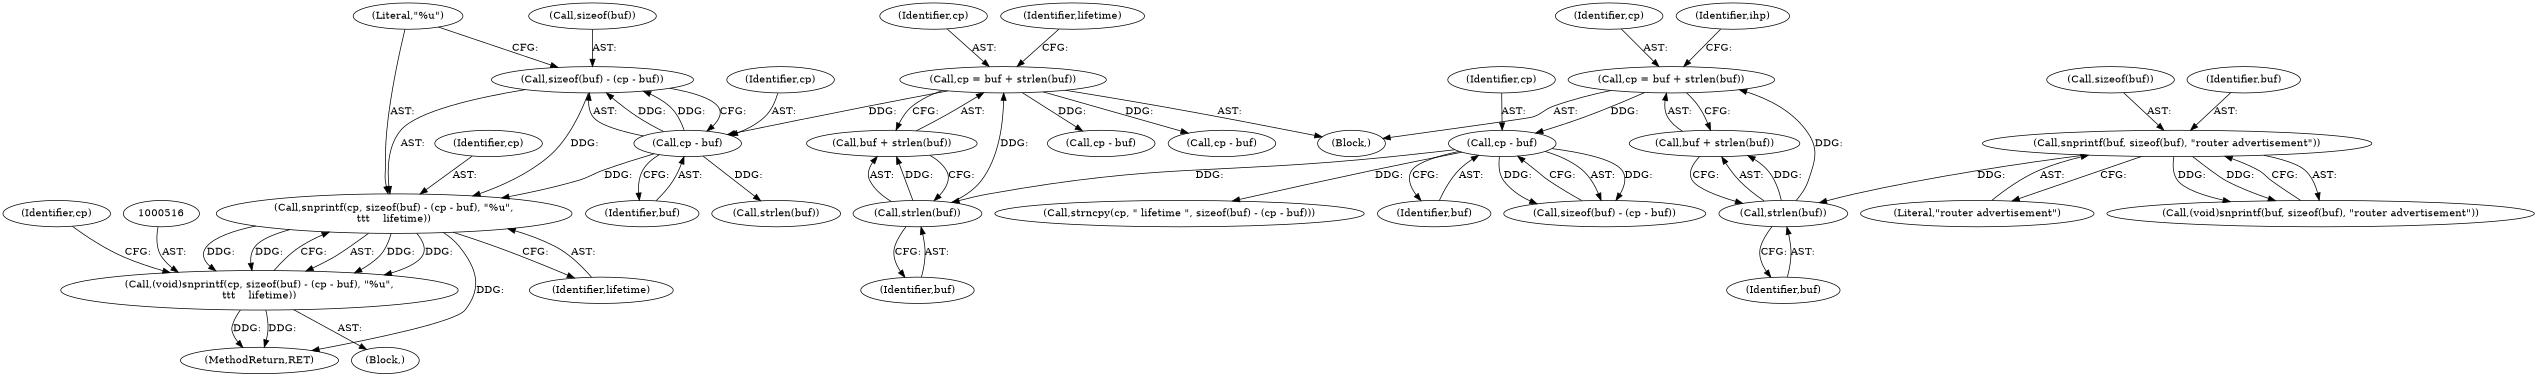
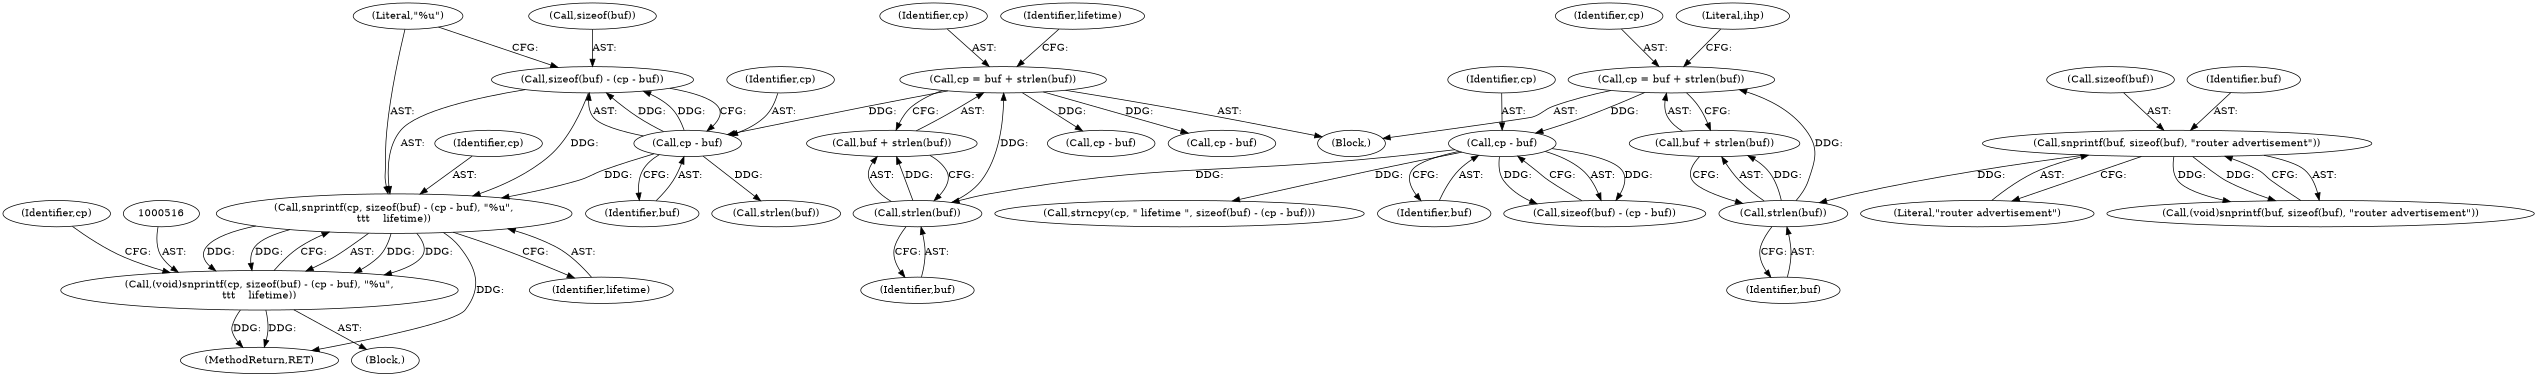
  digraph {
    n1 [label="(Call,sizeof(buf) - (cp - buf))"]
    n2 [label="(Call,cp - buf)"]
    n3 [label="(Call,snprintf(cp, sizeof(buf) - (cp - buf), \"%u\",\n\t\t\t    lifetime))"]
    n4 [label="(Call,strlen(buf))"]
    n5 [label="(Identifier,buf)"]
    n6 [label="(Call,(void)snprintf(cp, sizeof(buf) - (cp - buf), \"%u\",\n\t\t\t    lifetime))"]
    n7 [label="(MethodReturn,RET)"]
    n8 [label="(Identifier,lifetime)"]
    n9 [label="(Call,cp = buf + strlen(buf))"]
    n10 [label="(Call,cp - buf)"]
    n11 [label="(Call,buf + strlen(buf))"]
    n12 [label="(Call,cp - buf)"]
    n13 [label="(Block,)"]
    n14 [label="(Call,strlen(buf))"]
    n15 [label="(Identifier,buf)"]
    n16 [label="(Call,cp - buf)"]
    n17 [label="(Call,sizeof(buf) - (cp - buf))"]
    n18 [label="(Identifier,buf)"]
    n19 [label="(Call,strncpy(cp, \" lifetime \", sizeof(buf) - (cp - buf)))"]
    n20 [label="(Call,cp = buf + strlen(buf))"]
    n21 [label="(Call,buf + strlen(buf))"]
    n22 [label="(Call,strlen(buf))"]
    n23 [label="(Identifier,buf)"]
    n24 [label="(Call,snprintf(buf, sizeof(buf), \"router advertisement\"))"]
    n25 [label="(Call,(void)snprintf(buf, sizeof(buf), \"router advertisement\"))"]
    n26 [label="(Literal,\"router advertisement\")"]
    n27 [label="(Block,)"]
    n28 [label="(Identifier,buf)"]
-   n29 [label="(Identifier,ihp)"]
+   n29 [label="(Literal,ihp)"]
    n30 [label="(Identifier,lifetime)"]
    n31 [label="(Identifier,cp)"]
    n32 [label="(Call,sizeof(buf))"]
    n33 [label="(Identifier,cp)"]
    n34 [label="(Literal,\"%u\")"]
    n35 [label="(Identifier,cp)"]
    n36 [label="(Call,sizeof(buf))"]
    n37 [label="(Identifier,cp)"]
    n38 [label="(Identifier,cp)"]
    n39 [label="(Identifier,cp)"]
    1000516
    n1 -> n2 [label="CFG: "]
    n1 -> n3 [label="AST: "]
    n1 -> n3 [label="DDG: "]
    n2 -> n1 [label="AST: "]
    n2 -> n1 [label="DDG: "]
    n2 -> n1 [label="DDG: "]
    n2 -> n3 [label="DDG: "]
    n2 -> n4 [label="DDG: "]
    n2 -> n5 [label="CFG: "]
    n3 -> n6 [label="AST: "]
    n3 -> n6 [label="DDG: "]
    n3 -> n6 [label="DDG: "]
    n3 -> n6 [label="DDG: "]
    n3 -> n6 [label="DDG: "]
    n3 -> n7 [label="DDG: "]
    n3 -> n8 [label="CFG: "]
    n5 -> n2 [label="AST: "]
    n6 -> n3 [label="CFG: "]
    n6 -> n7 [label="DDG: "]
    n6 -> n7 [label="DDG: "]
    n6 -> n27 [label="AST: "]
    n8 -> n3 [label="AST: "]
    n9 -> n2 [label="DDG: "]
    n9 -> n10 [label="DDG: "]
    n9 -> n11 [label="CFG: "]
    n9 -> n12 [label="DDG: "]
    n9 -> n13 [label="AST: "]
    n11 -> n9 [label="AST: "]
    n11 -> n14 [label="CFG: "]
    n14 -> n9 [label="DDG: "]
    n14 -> n11 [label="AST: "]
    n14 -> n11 [label="DDG: "]
    n14 -> n15 [label="CFG: "]
    n15 -> n14 [label="AST: "]
    n16 -> n14 [label="DDG: "]
    n16 -> n17 [label="AST: "]
    n16 -> n17 [label="DDG: "]
    n16 -> n17 [label="DDG: "]
    n16 -> n18 [label="CFG: "]
    n16 -> n19 [label="DDG: "]
    n17 -> n16 [label="CFG: "]
    n18 -> n16 [label="AST: "]
    n20 -> n13 [label="AST: "]
    n20 -> n16 [label="DDG: "]
    n20 -> n21 [label="CFG: "]
    n21 -> n20 [label="AST: "]
    n21 -> n22 [label="CFG: "]
    n22 -> n20 [label="DDG: "]
    n22 -> n21 [label="AST: "]
    n22 -> n21 [label="DDG: "]
    n22 -> n23 [label="CFG: "]
    n23 -> n22 [label="AST: "]
    n24 -> n22 [label="DDG: "]
    n24 -> n25 [label="AST: "]
    n24 -> n25 [label="DDG: "]
    n24 -> n25 [label="DDG: "]
    n24 -> n26 [label="CFG: "]
    n25 -> n24 [label="CFG: "]
    n26 -> n24 [label="AST: "]
    n28 -> n24 [label="AST: "]
    n29 -> n20 [label="CFG: "]
    n30 -> n9 [label="CFG: "]
    n31 -> n6 [label="CFG: "]
    n32 -> n24 [label="AST: "]
    n33 -> n3 [label="AST: "]
    n34 -> n1 [label="CFG: "]
    n34 -> n3 [label="AST: "]
    n35 -> n2 [label="AST: "]
    n36 -> n1 [label="AST: "]
    n37 -> n9 [label="AST: "]
    n38 -> n20 [label="AST: "]
    n39 -> n16 [label="AST: "]
    1000516 -> n6 [label="AST: "]
  }
